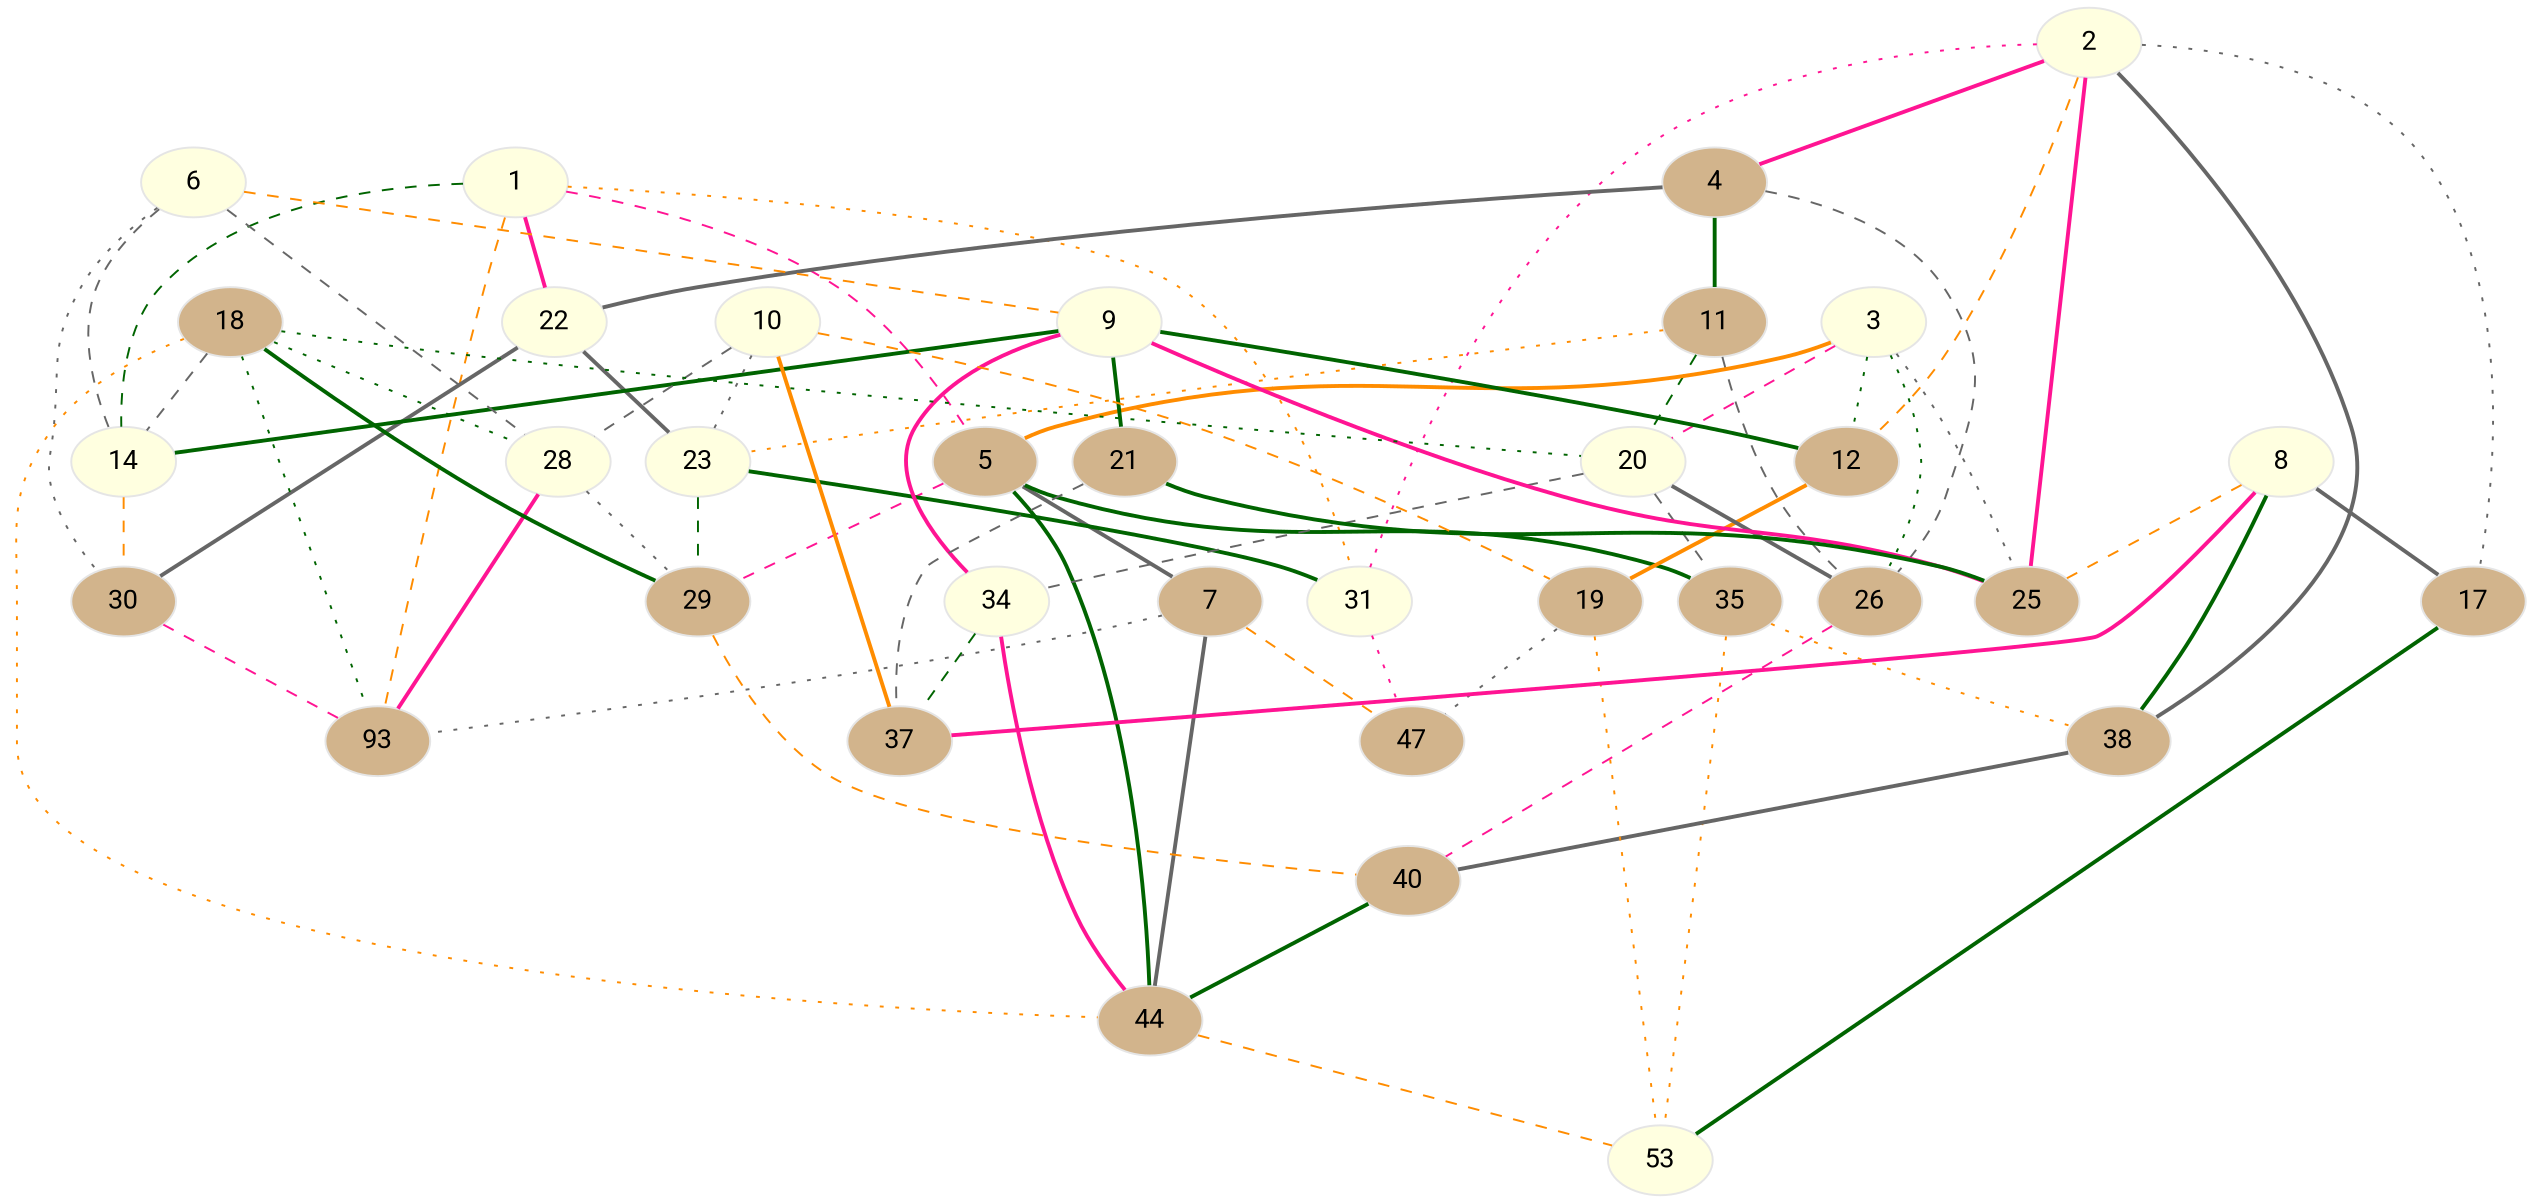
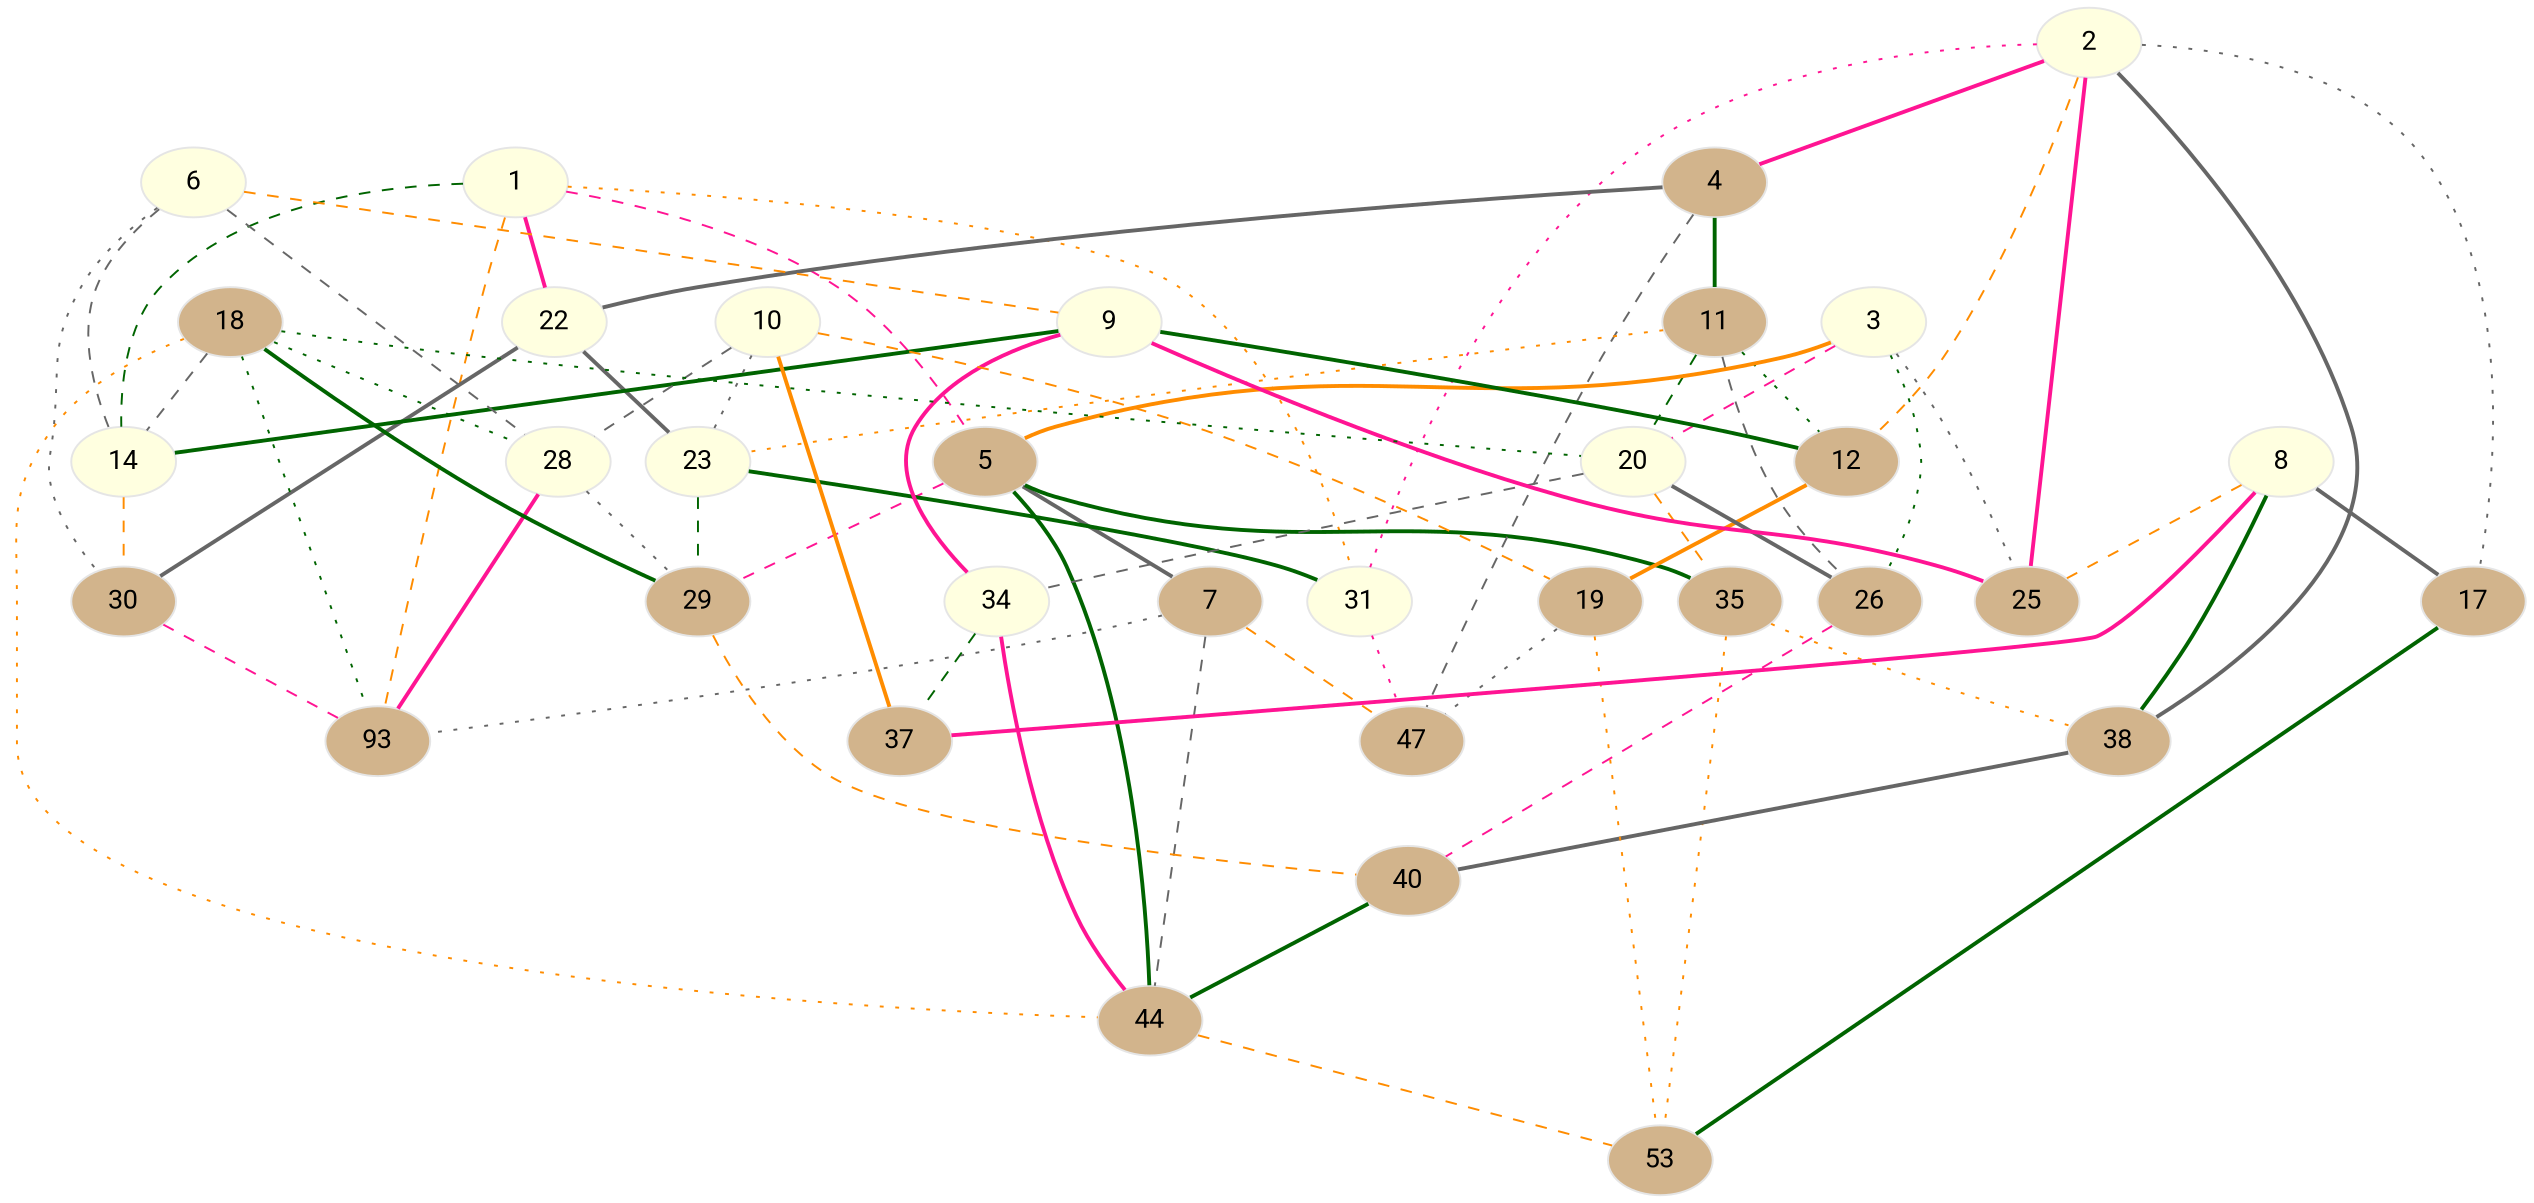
  graph {
    fontname=Roboto
    node [color=gray90 fillcolor=tan fontname=Roboto style=filled]
    edge [color=gray40 fontname=Roboto style=bold]
    1 [fillcolor=lightyellow super="+16"]
    5 [super="+39"]
    14 [fillcolor=lightyellow super="+15"]
    22 [fillcolor=lightyellow]
    31 [fillcolor=lightyellow]
    n6 [label=93 super="+46"]
    7
    29 [super="+45"]
    n9 [label=35]
    44 [super="+49"]
    30
    n12 [fillcolor=lightyellow label=23 super="+35"]
    47
    2 [fillcolor=lightyellow super="+41"]
    4
    12
    17
    25 [super="+48"]
    38
    11 [super="+18"]
    19
-   53 [fillcolor=lightyellow]
+   53
    40
    3 [fillcolor=lightyellow super="+32"]
    20 [fillcolor=lightyellow super="+27"]
    26
    34 [fillcolor=lightyellow]
    9 [fillcolor=lightyellow super="+23"]
-   21
    6 [fillcolor=lightyellow]
    28 [fillcolor=lightyellow super="+42"]
    8 [fillcolor=lightyellow]
    37
    10 [fillcolor=lightyellow super="+43"]
    n35 [label=18 super="+52"]
    1 -- 5 [color=deeppink style=dashed]
    1 -- 14 [color=darkgreen style=dashed weight=2]
    1 -- 22 [color=deeppink]
    1 -- 31 [color=darkorange style=dotted]
    1 -- n6 [color=darkorange style=dashed]
    5 -- 7
    5 -- 29 [color=deeppink style=dashed]
    5 -- n9 [color=darkgreen]
    5 -- 44 [color=darkgreen]
    14 -- 30 [color=darkorange style=dashed]
    22 -- 30
    22 -- n12
    31 -- 47 [color=deeppink style=dotted]
    7 -- n6 [style=dotted]
-   7 -- 44
+   7 -- 44 [style=dashed]
    7 -- 47 [color=darkorange style=dashed]
    29 -- 40 [color=darkorange style=dashed]
    n9 -- 38 [color=darkorange style=dotted]
    n9 -- 53 [color=darkorange style=dotted]
    44 -- 53 [color=darkorange style=dashed]
    30 -- n6 [color=deeppink style=dashed]
    n12 -- 31 [color=darkgreen]
    n12 -- 29 [color=darkgreen style=dashed weight=2]
    2 -- 31 [color=deeppink style=dotted]
    2 -- 4 [color=deeppink]
    2 -- 12 [color=darkorange style=dashed]
    2 -- 17 [style=dotted]
    2 -- 25 [color=deeppink]
    2 -- 38
    4 -- 22
-   4 -- 26 [style=dashed]
+   4 -- 47 [style=dashed]
    4 -- 11 [color=darkgreen]
    12 -- 19 [color=darkorange]
    17 -- 53 [color=darkgreen]
    38 -- 40
    11 -- n12 [color=darkorange style=dotted]
    11 -- 20 [color=darkgreen style=dashed]
    11 -- 26 [style=dashed]
    19 -- 47 [style=dotted]
    19 -- 53 [color=darkorange style=dotted]
    40 -- 44 [color=darkgreen]
    3 -- 5 [color=darkorange]
-   3 -- 12 [color=darkgreen style=dotted]
+   11 -- 12 [color=darkgreen style=dotted]
    3 -- 25 [style=dotted weight=2]
    3 -- 20 [color=deeppink style=dashed]
    3 -- 26 [color=darkgreen style=dotted]
-   20 -- n9 [style=dashed]
+   20 -- n9 [color=darkorange style=dashed]
    20 -- 26
    20 -- 34 [style=dashed]
    26 -- 40 [color=deeppink style=dashed]
    34 -- 44 [color=deeppink]
    34 -- 37 [color=darkgreen style=dashed]
    9 -- 14 [color=darkgreen]
    9 -- 12 [color=darkgreen]
    9 -- 25 [color=deeppink]
    9 -- 34 [color=deeppink]
-   9 -- 21 [color=darkgreen]
-   21 -- 25 [color=darkgreen]
-   21 -- 37 [style=dashed]
    6 -- 14 [style=dashed]
    6 -- 30 [style=dotted]
    6 -- 9 [color=darkorange style=dashed]
    6 -- 28 [style=dashed]
    28 -- n6 [color=deeppink]
    28 -- 29 [style=dotted]
    8 -- 17
    8 -- 25 [color=darkorange style=dashed]
    8 -- 38 [color=darkgreen]
    8 -- 37 [color=deeppink]
    10 -- n12 [style=dotted]
    10 -- 19 [color=darkorange style=dashed]
    10 -- 28 [style=dashed]
    10 -- 37 [color=darkorange]
    n35 -- 14 [style=dashed]
    n35 -- n6 [color=darkgreen style=dotted]
    n35 -- 29 [color=darkgreen]
    n35 -- 44 [color=darkorange style=dotted]
    n35 -- 20 [color=darkgreen style=dotted]
    n35 -- 28 [color=darkgreen style=dotted]
  }
